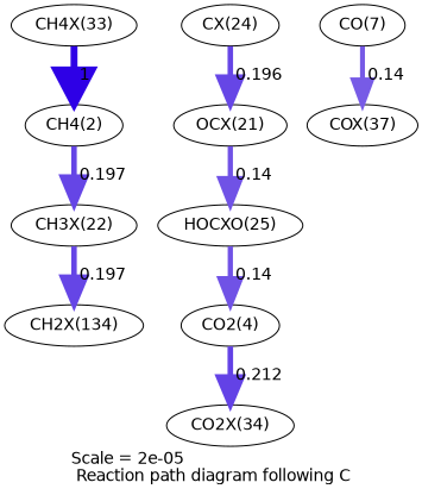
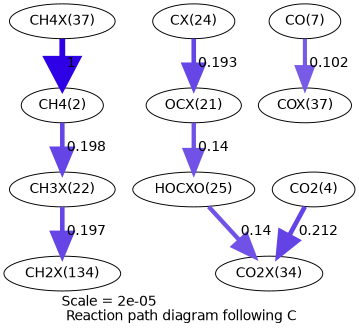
  digraph {
    fontname=Helvetica
    label="Scale = 2e-05\l Reaction path diagram following C"
    node [fontname=Helvetica]
    edge [arrowsize=2.39 color="0.7, 0.64, 0.9" fontname=Helvetica penwidth=4.77]
    n1 [label="CH4(2)"]
    n2 [label="CH3X(22)"]
-   n3 [label="CH4X(33)"]
+   n3 [label="CH4X(37)"]
    n4 [label="CH2X(134)"]
    n5 [label="CX(24)"]
    n6 [label="OCX(21)"]
    n7 [label="HOCXO(25)"]
    n8 [label="CO2(4)"]
    n9 [label="CO(7)"]
    n10 [label="COX(37)"]
    n11 [label="CO2X(34)"]
-   n1 -> n2 [color="0.7, 0.698, 0.9" label=" 0.197" penwidth=4.78]
+   n1 -> n2 [color="0.7, 0.698, 0.9" label=" 0.198" penwidth=4.78]
    n2 -> n4 [color="0.7, 0.697, 0.9" label=" 0.197"]
    n3 -> n1 [arrowsize=3 color="0.7, 1.5, 0.9" label=" 1" penwidth=6]
-   n5 -> n6 [arrowsize=2.38 color="0.7, 0.696, 0.9" label=" 0.196"]
+   n5 -> n6 [arrowsize=2.38 color="0.7, 0.696, 0.9" label=" 0.193"]
    n6 -> n7 [arrowsize=2.26 label=" 0.14" penwidth=4.51]
-   n7 -> n8 [arrowsize=2.26 label=" 0.14" penwidth=4.51]
+   n7 -> n11 [arrowsize=2.26 label=" 0.14" penwidth=4.51]
    n8 -> n11 [arrowsize=2.41 color="0.7, 0.712, 0.9" label=" 0.212" penwidth=4.83]
-   n9 -> n10 [arrowsize=2.14 color="0.7, 0.602, 0.9" label=" 0.14" penwidth=4.27]
+   n9 -> n10 [arrowsize=2.14 color="0.7, 0.602, 0.9" label=" 0.102" penwidth=4.27]
  }
